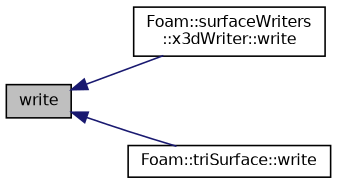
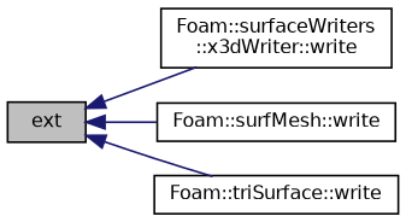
  digraph {
    rankdir=LR
    node [color=black fontname=Helvetica fontsize=10 shape=record]
    edge [color=midnightblue dir=back fontname=Helvetica fontsize=10 labelfontname=Helvetica labelfontsize=10 style=solid]
-   n1 [fillcolor=grey75 fontcolor=black height=0.2 label=write style=filled width=0.4]
+   n1 [fillcolor=grey75 fontcolor=black height=0.2 label=ext style=filled width=0.4]
    n2 [height=0.2 label="Foam::surfaceWriters\l::x3dWriter::write" width=0.4]
+   n3 [height=0.2 label="Foam::surfMesh::write" width=0.4]
    n4 [height=0.2 label="Foam::triSurface::write" width=0.4]
    n1 -> n2
+   n1 -> n3
    n1 -> n4
  }
